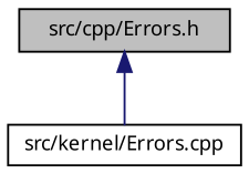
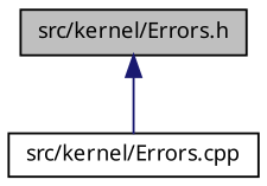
  digraph {
    node [color=black fontname=Sans fontsize=10 shape=record style=filled]
-   n1 [fillcolor=grey75 fontcolor=black height=0.2 label="src/cpp/Errors.h" width=0.4]
+   n1 [fillcolor=grey75 fontcolor=black height=0.2 label="src/kernel/Errors.h" width=0.4]
    n2 [fillcolor=white height=0.2 label="src/kernel/Errors.cpp" width=0.4]
    n1 -> n2 [color=midnightblue dir=back fontname=Sans fontsize=10 labelfontname=Sans labelfontsize=10 style=solid]
  }
